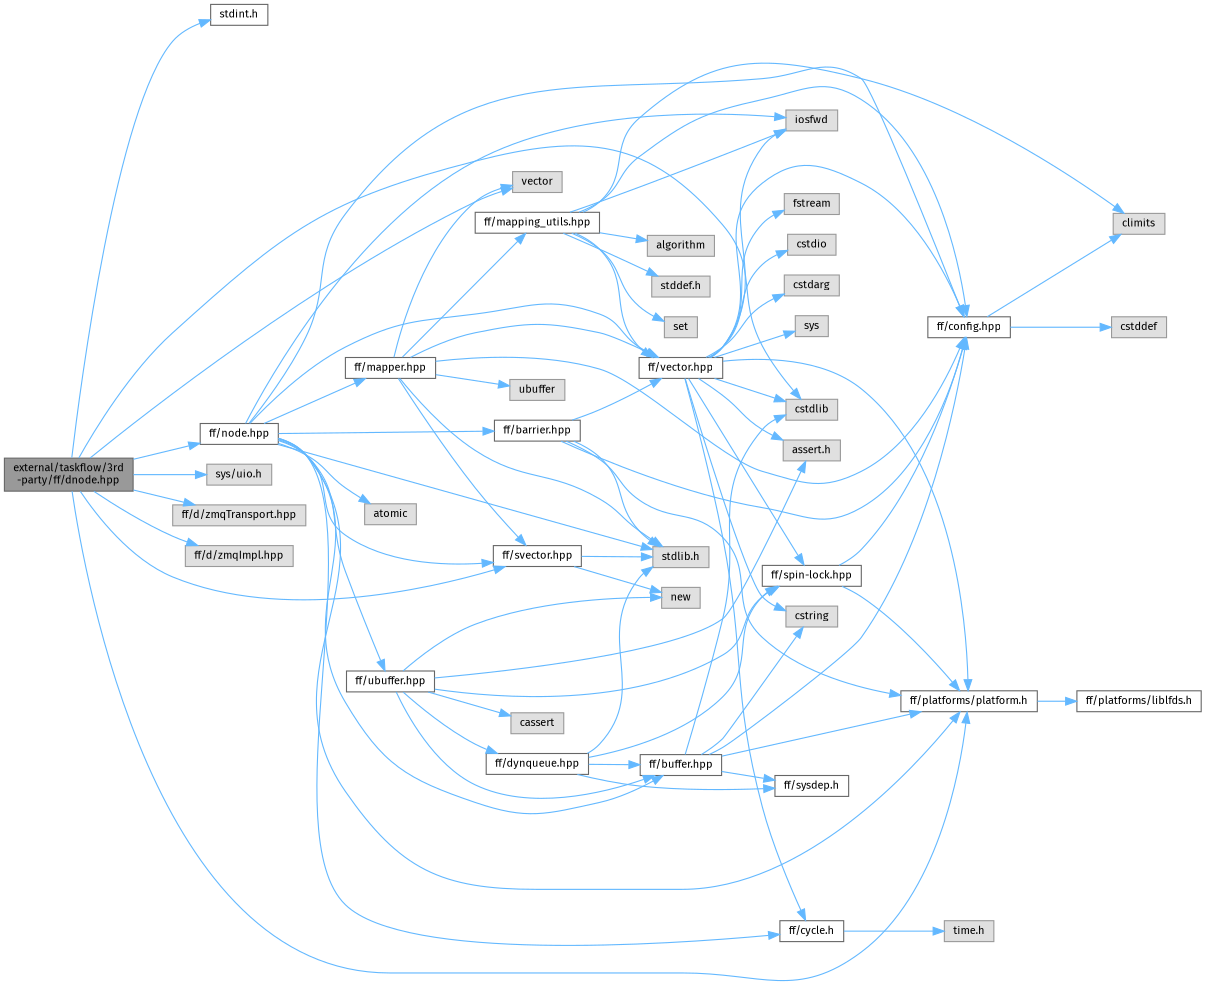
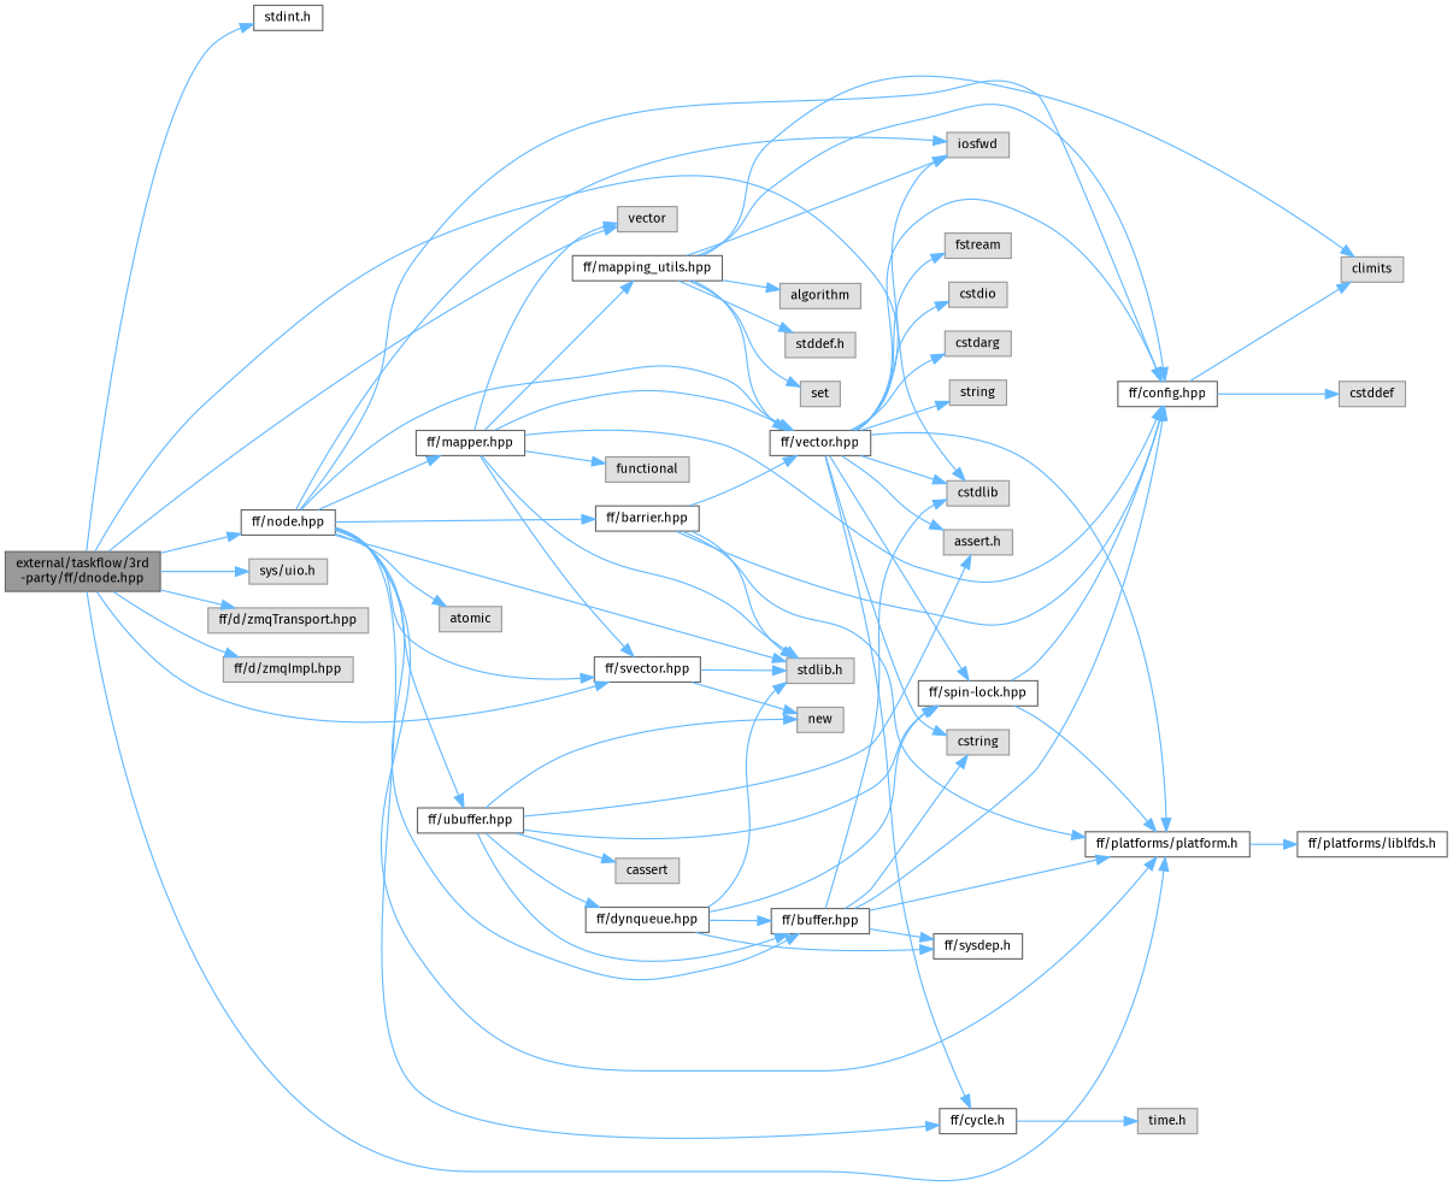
  digraph {
    fontname="Fira Sans"
    rankdir=LR
    node [color=grey60 fillcolor="#E0E0E0" fontname="Fira Sans" fontsize=10 shape=box style=filled]
    edge [color=steelblue1 fontname="Fira Sans" fontsize=10 labelfontname=Helvetica labelfontsize=10 style=solid]
    n1 [color=gray40 fillcolor=grey60 fontcolor=black height=0.2 label="external/taskflow/3rd\l-party/ff/dnode.hpp" width=0.4]
    n2 [color=grey40 fillcolor=white height=0.2 label="stdint.h" width=0.4]
    n3 [height=0.2 label=cstdlib width=0.4]
    n4 [height=0.2 label=vector width=0.4]
    n5 [color=grey40 fillcolor=white height=0.2 label="ff/platforms/platform.h" width=0.4]
    n6 [height=0.2 label="sys/uio.h" width=0.4]
    n7 [height=0.2 label="ff/d/zmqTransport.hpp" width=0.4]
    n8 [height=0.2 label="ff/d/zmqImpl.hpp" width=0.4]
    n9 [color=grey40 fillcolor=white height=0.2 label="ff/node.hpp" width=0.4]
    n10 [color=grey40 fillcolor=white height=0.2 label="ff/svector.hpp" width=0.4]
    n11 [color=grey40 fillcolor=white height=0.2 label="ff/platforms/liblfds.h" width=0.4]
    n12 [height=0.2 label="stdlib.h" width=0.4]
    n13 [height=0.2 label=iosfwd width=0.4]
    n14 [color=grey40 fillcolor=white height=0.2 label="ff/cycle.h" width=0.4]
    n15 [color=grey40 fillcolor=white height=0.2 label="ff/vector.hpp" width=0.4]
    n16 [color=grey40 fillcolor=white height=0.2 label="ff/config.hpp" width=0.4]
    n17 [color=grey40 fillcolor=white height=0.2 label="ff/buffer.hpp" width=0.4]
    n18 [color=grey40 fillcolor=white height=0.2 label="ff/ubuffer.hpp" width=0.4]
    n19 [color=grey40 fillcolor=white height=0.2 label="ff/mapper.hpp" width=0.4]
    n20 [color=grey40 fillcolor=white height=0.2 label="ff/barrier.hpp" width=0.4]
    n21 [height=0.2 label=atomic width=0.4]
    n22 [height=0.2 label=new width=0.4]
-   n23 [height=0.2 label=ubuffer width=0.4]
+   n23 [height=0.2 label=functional width=0.4]
    n24 [height=0.2 label="time.h" width=0.4]
    n25 [height=0.2 label="assert.h" width=0.4]
    n26 [height=0.2 label=cstdio width=0.4]
    n27 [height=0.2 label=cstdarg width=0.4]
    n28 [height=0.2 label=cstring width=0.4]
-   n29 [height=0.2 label=sys width=0.4]
+   n29 [height=0.2 label=string width=0.4]
    n30 [height=0.2 label=fstream width=0.4]
    n31 [color=grey40 fillcolor=white height=0.2 label="ff/spin-lock.hpp" width=0.4]
    n32 [height=0.2 label=cstddef width=0.4]
    n33 [height=0.2 label=climits width=0.4]
    n34 [color=grey40 fillcolor=white height=0.2 label="ff/sysdep.h" width=0.4]
    n35 [height=0.2 label=cassert width=0.4]
    n36 [color=grey40 fillcolor=white height=0.2 label="ff/dynqueue.hpp" width=0.4]
    n37 [color=grey40 fillcolor=white height=0.2 label="ff/mapping_utils.hpp" width=0.4]
    n38 [height=0.2 label=set width=0.4]
    n39 [height=0.2 label=algorithm width=0.4]
    n40 [height=0.2 label="stddef.h" width=0.4]
    n1 -> n2
    n1 -> n3
    n1 -> n4
    n1 -> n5
    n1 -> n6
    n1 -> n7
    n1 -> n8
    n1 -> n9
    n1 -> n10
    n5 -> n11
    n9 -> n5
    n9 -> n10
    n9 -> n12
    n9 -> n13
    n9 -> n14
    n9 -> n15
    n9 -> n16
    n9 -> n17
    n9 -> n18
    n9 -> n19
    n9 -> n20
    n9 -> n21
    n10 -> n12
    n10 -> n22
    n14 -> n24
    n15 -> n3
    n15 -> n5
    n15 -> n13
    n15 -> n14
    n15 -> n16
    n15 -> n25
    n15 -> n26
    n15 -> n27
    n15 -> n28
    n15 -> n29
    n15 -> n30
    n15 -> n31
    n16 -> n32
    n16 -> n33
    n17 -> n3
    n17 -> n5
    n17 -> n16
    n17 -> n28
    n17 -> n34
    n18 -> n17
    n18 -> n22
    n18 -> n25
    n18 -> n31
    n18 -> n35
    n18 -> n36
    n19 -> n4
    n19 -> n10
    n19 -> n12
    n19 -> n15
    n19 -> n16
    n19 -> n23
    n19 -> n37
    n20 -> n5
    n20 -> n12
    n20 -> n15
    n20 -> n16
    n31 -> n5
    n31 -> n16
    n36 -> n12
    n36 -> n17
    n36 -> n31
    n36 -> n34
    n37 -> n13
    n37 -> n15
    n37 -> n16
    n37 -> n33
    n37 -> n38
    n37 -> n39
    n37 -> n40
  }
